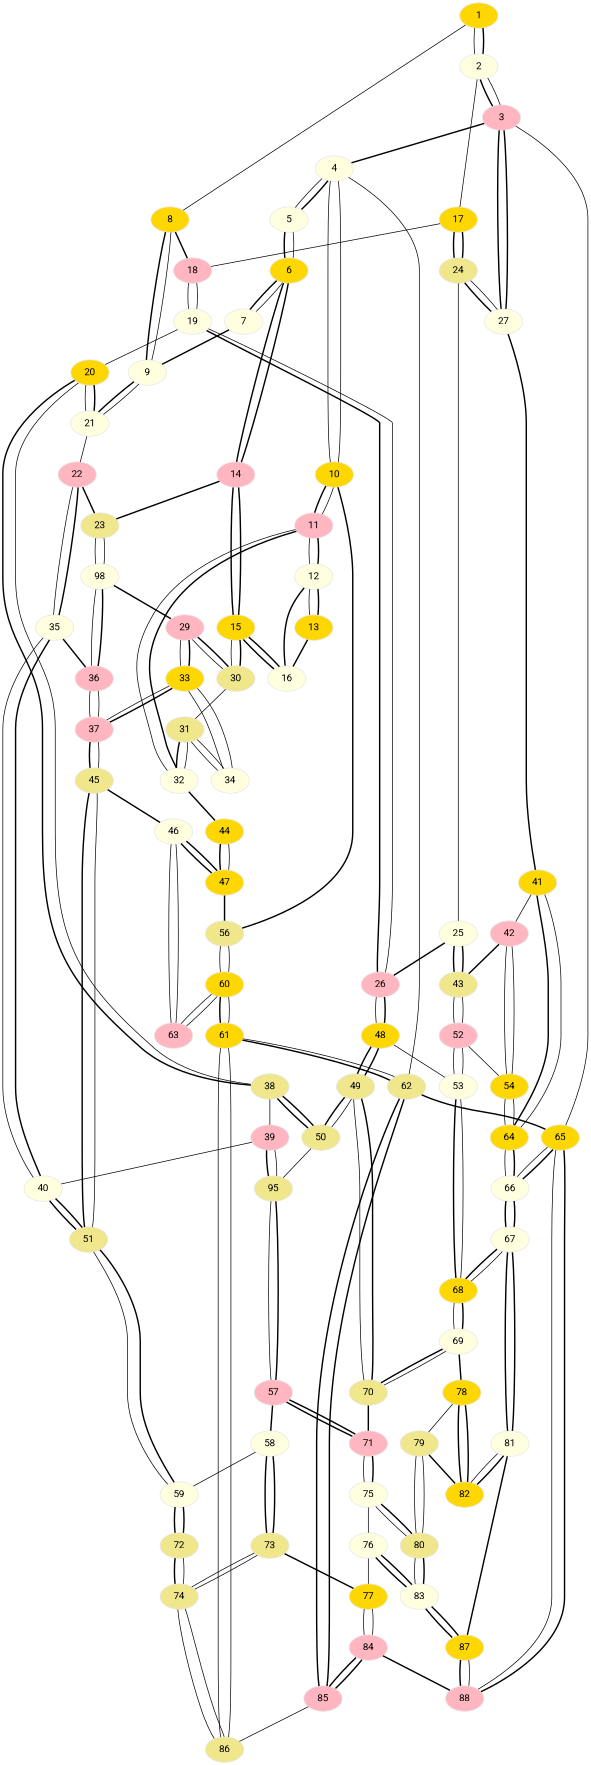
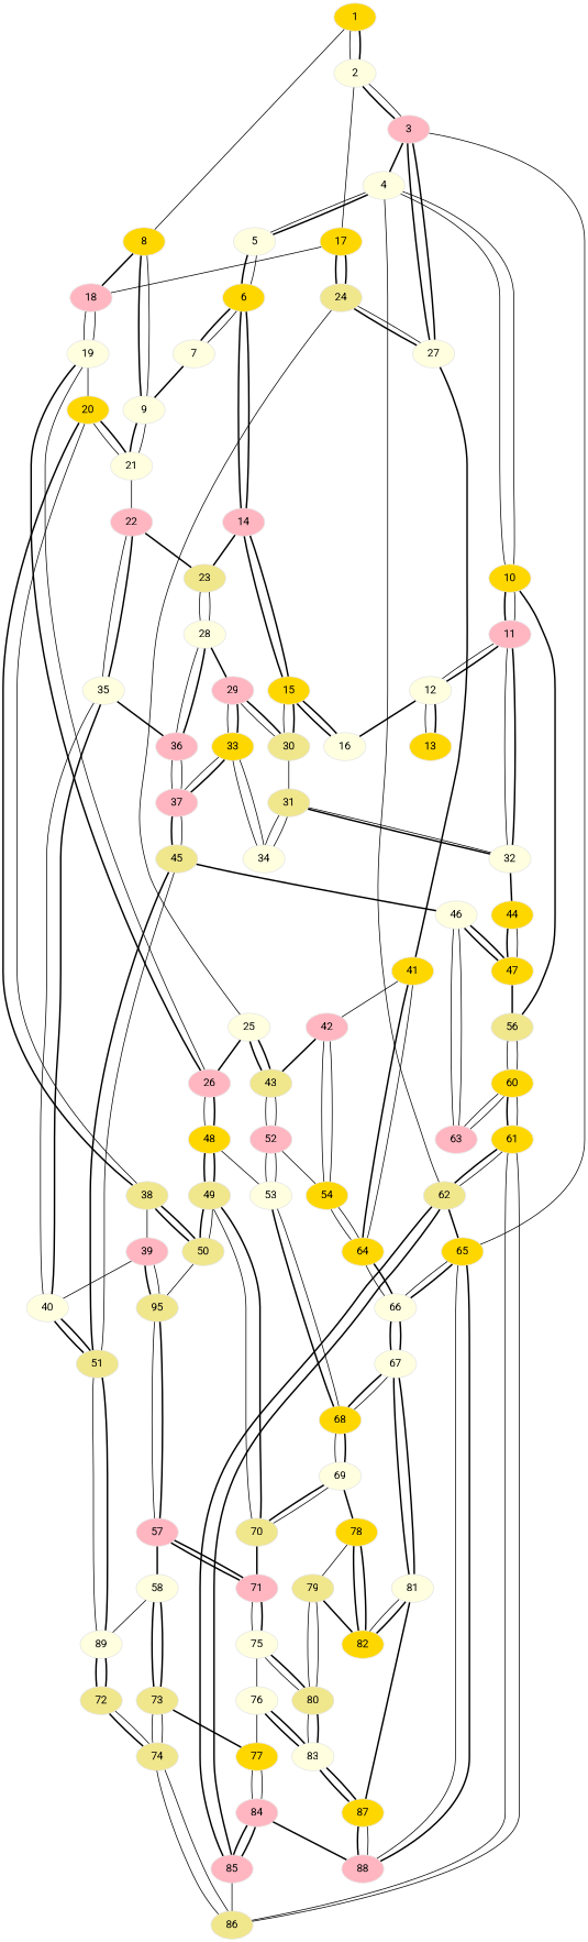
  graph {
    fontname=Roboto
    node [color=gray90 fillcolor=lightyellow fontname=Roboto style=filled]
    edge [fontname=Roboto style=bold]
    1 [fillcolor=gold]
    2
    8 [fillcolor=gold]
    3 [fillcolor=lightpink]
    17 [fillcolor=gold]
    9
    18 [fillcolor=lightpink]
    4
    27
    65 [fillcolor=gold]
    24 [fillcolor=khaki]
    5
    10 [fillcolor=gold]
    62 [fillcolor=khaki]
    41 [fillcolor=gold]
    66
    88 [fillcolor=lightpink]
    6 [fillcolor=gold]
    11 [fillcolor=lightpink]
    56 [fillcolor=khaki]
    85 [fillcolor=lightpink]
    7
    14 [fillcolor=lightpink]
    15 [fillcolor=gold]
    23 [fillcolor=khaki]
    21
    19
    22 [fillcolor=lightpink]
    12
    32
    60 [fillcolor=gold]
    13 [fillcolor=gold]
    16
    44 [fillcolor=gold]
    30 [fillcolor=khaki]
-   28 [label=98]
+   28
    31 [fillcolor=khaki]
    25
    20 [fillcolor=gold]
    26 [fillcolor=lightpink]
    38 [fillcolor=khaki]
    48 [fillcolor=gold]
    39 [fillcolor=lightpink]
    50 [fillcolor=khaki]
    35
    36 [fillcolor=lightpink]
    40
    29 [fillcolor=lightpink]
    43 [fillcolor=khaki]
    52 [fillcolor=lightpink]
    49 [fillcolor=khaki]
    53
    42 [fillcolor=lightpink]
    64 [fillcolor=gold]
    33 [fillcolor=gold]
    37 [fillcolor=lightpink]
    34
    47 [fillcolor=gold]
    45 [fillcolor=khaki]
    51 [fillcolor=khaki]
    46
    n62 [fillcolor=khaki label=95]
    57 [fillcolor=lightpink]
-   59
+   59 [label=89]
    54 [fillcolor=gold]
    63 [fillcolor=lightpink]
    70 [fillcolor=khaki]
    68 [fillcolor=gold]
    71 [fillcolor=lightpink]
    72 [fillcolor=khaki]
    69
    58
    61 [fillcolor=gold]
    73 [fillcolor=khaki]
    75
    74 [fillcolor=khaki]
    77 [fillcolor=gold]
    86 [fillcolor=khaki]
    67
    81
    82 [fillcolor=gold]
    87 [fillcolor=gold]
    78 [fillcolor=gold]
    79 [fillcolor=khaki]
    76
    80 [fillcolor=khaki]
    84 [fillcolor=lightpink]
    83
    1 -- 2 [style=solid]
    1 -- 2
    1 -- 8 [style=solid]
    2 -- 3
    2 -- 3 [style=solid]
    2 -- 17 [style=solid]
    8 -- 9
    8 -- 9 [style=solid]
    8 -- 18
    3 -- 4
    3 -- 27
    3 -- 27
    3 -- 65 [style=solid]
    17 -- 18 [style=solid]
    17 -- 24
    17 -- 24
    9 -- 21
    9 -- 21 [style=solid]
    18 -- 19 [style=solid]
    18 -- 19 [style=solid]
    4 -- 5 [style=solid]
    4 -- 5
    4 -- 10 [style=solid]
    4 -- 10 [style=solid]
    4 -- 62 [style=solid]
    27 -- 41
    65 -- 66 [style=solid]
    65 -- 66
    65 -- 88 [style=solid]
    65 -- 88
    24 -- 27
    24 -- 27 [style=solid]
    24 -- 25 [style=solid]
    5 -- 6
    5 -- 6 [style=solid]
    10 -- 11
    10 -- 11 [style=solid]
    10 -- 56
    62 -- 65
    62 -- 85
    62 -- 85
    41 -- 42 [style=solid]
    41 -- 64
    41 -- 64 [style=solid]
    66 -- 67
    66 -- 67
    6 -- 7
    6 -- 7 [style=solid]
    6 -- 14
    6 -- 14
    11 -- 12 [style=solid]
    11 -- 12
    11 -- 32 [style=solid]
    11 -- 32
    56 -- 60 [style=solid]
    56 -- 60 [style=solid]
    85 -- 86 [style=solid]
    7 -- 9
    14 -- 15
    14 -- 15
    14 -- 23
    15 -- 16
    15 -- 16
    15 -- 30 [style=solid]
    15 -- 30
    23 -- 28 [style=solid]
    23 -- 28 [style=solid]
    21 -- 22 [style=solid]
    19 -- 20 [style=solid]
    19 -- 26
    19 -- 26 [style=solid]
    22 -- 23
    22 -- 35 [style=solid]
    22 -- 35
    12 -- 13 [style=solid]
    12 -- 13
    12 -- 16
    32 -- 44
    60 -- 63 [style=solid]
    60 -- 63 [style=solid]
    60 -- 61
    60 -- 61 [style=solid]
-   13 -- 16
    44 -- 47
    44 -- 47 [style=solid]
    30 -- 31 [style=solid]
    28 -- 36 [style=solid]
    28 -- 36
    28 -- 29
    31 -- 32
    31 -- 32 [style=solid]
    31 -- 34 [style=solid]
    31 -- 34 [style=solid]
    25 -- 26
    25 -- 43
    25 -- 43
    20 -- 21 [style=solid]
    20 -- 21
    20 -- 38
    20 -- 38 [style=solid]
    26 -- 48 [style=solid]
    26 -- 48
    38 -- 39 [style=solid]
    38 -- 50
    38 -- 50
    48 -- 49
    48 -- 49
    48 -- 53 [style=solid]
    39 -- 40 [style=solid]
    39 -- n62
    39 -- n62 [style=solid]
    50 -- n62 [style=solid]
    35 -- 36
    35 -- 40 [style=solid]
    35 -- 40
    36 -- 37 [style=solid]
    36 -- 37 [style=solid]
    40 -- 51
    40 -- 51
    29 -- 30 [style=solid]
    29 -- 30
    29 -- 33 [style=solid]
    29 -- 33
    43 -- 52 [style=solid]
    43 -- 52 [style=solid]
    52 -- 53 [style=solid]
    52 -- 53 [style=solid]
    52 -- 54 [style=solid]
    49 -- 50
    49 -- 50 [style=solid]
    49 -- 70 [style=solid]
    49 -- 70
    53 -- 68
    53 -- 68 [style=solid]
    42 -- 43
    42 -- 54 [style=solid]
    42 -- 54 [style=solid]
    64 -- 66 [style=solid]
    64 -- 66
    33 -- 37 [style=solid]
    33 -- 37
    33 -- 34 [style=solid]
    33 -- 34 [style=solid]
    37 -- 45
    37 -- 45 [style=solid]
    47 -- 56
    45 -- 51
    45 -- 51 [style=solid]
    45 -- 46
    51 -- 59 [style=solid]
    51 -- 59
    46 -- 47
    46 -- 47
    46 -- 63 [style=solid]
    46 -- 63 [style=solid]
    n62 -- 57 [style=solid]
    n62 -- 57
    57 -- 71
    57 -- 71
    57 -- 58
    59 -- 72
    59 -- 72
    54 -- 64 [style=solid]
    54 -- 64 [style=solid]
    70 -- 71
    68 -- 69 [style=solid]
    68 -- 69
    71 -- 75 [style=solid]
    71 -- 75
    72 -- 74
    72 -- 74 [style=solid]
    69 -- 70
    69 -- 70 [style=solid]
    69 -- 78
    58 -- 59 [style=solid]
    58 -- 73
    58 -- 73
    61 -- 62
    61 -- 62 [style=solid]
    61 -- 86 [style=solid]
    61 -- 86 [style=solid]
    73 -- 74 [style=solid]
    73 -- 74 [style=solid]
    73 -- 77
    75 -- 76 [style=solid]
    75 -- 80 [style=solid]
    75 -- 80
    74 -- 86 [style=solid]
    74 -- 86 [style=solid]
    77 -- 84 [style=solid]
    77 -- 84 [style=solid]
    67 -- 68
    67 -- 68 [style=solid]
    67 -- 81
    67 -- 81
    81 -- 82 [style=solid]
    81 -- 82
    81 -- 87
    87 -- 88
    87 -- 88 [style=solid]
    78 -- 82
    78 -- 82
    78 -- 79 [style=solid]
    79 -- 82
    79 -- 80 [style=solid]
    79 -- 80 [style=solid]
    76 -- 77 [style=solid]
    76 -- 83
    76 -- 83
    80 -- 83 [style=solid]
    80 -- 83
    84 -- 88
    84 -- 85
    84 -- 85
    83 -- 87
    83 -- 87
  }
